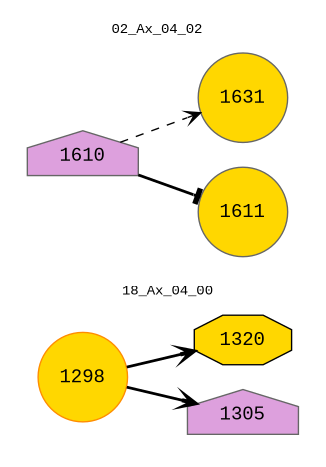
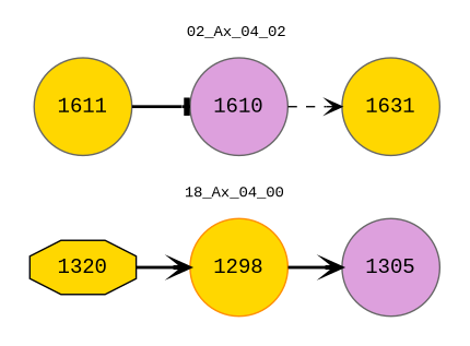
  digraph {
    fontname="Liberation Mono"
    rankdir=LR
    node [color=gray40 fillcolor=gold fontname="Liberation Mono" shape=circle style=filled]
    edge [arrowhead=vee color=black fontname="Liberation Mono" style=bold]
-   n1 [fillcolor=plum label=1305 shape=house]
+   n1 [fillcolor=plum label=1305]
    n2 [color=darkorange label=1298]
    n3 [color=black label=1320 shape=octagon]
    n4 [label=1611]
-   n5 [fillcolor=plum label=1610 shape=house]
+   n5 [fillcolor=plum label=1610]
    n6 [label=1631]
    subgraph cluster_1 {
      color=white
      fontsize=10
      label="18_Ax_04_00"
      n1
      n2
      n3
    }
    subgraph cluster_2 {
      color=white
      fontsize=10
      label="02_Ax_04_02"
      n4
      n5
      n6
    }
    n2 -> n1
-   n2 -> n3
-   n5 -> n4 [arrowhead=tee]
+   n3 -> n2
+   n4 -> n5 [arrowhead=tee]
    n5 -> n6 [style=dashed]
  }
